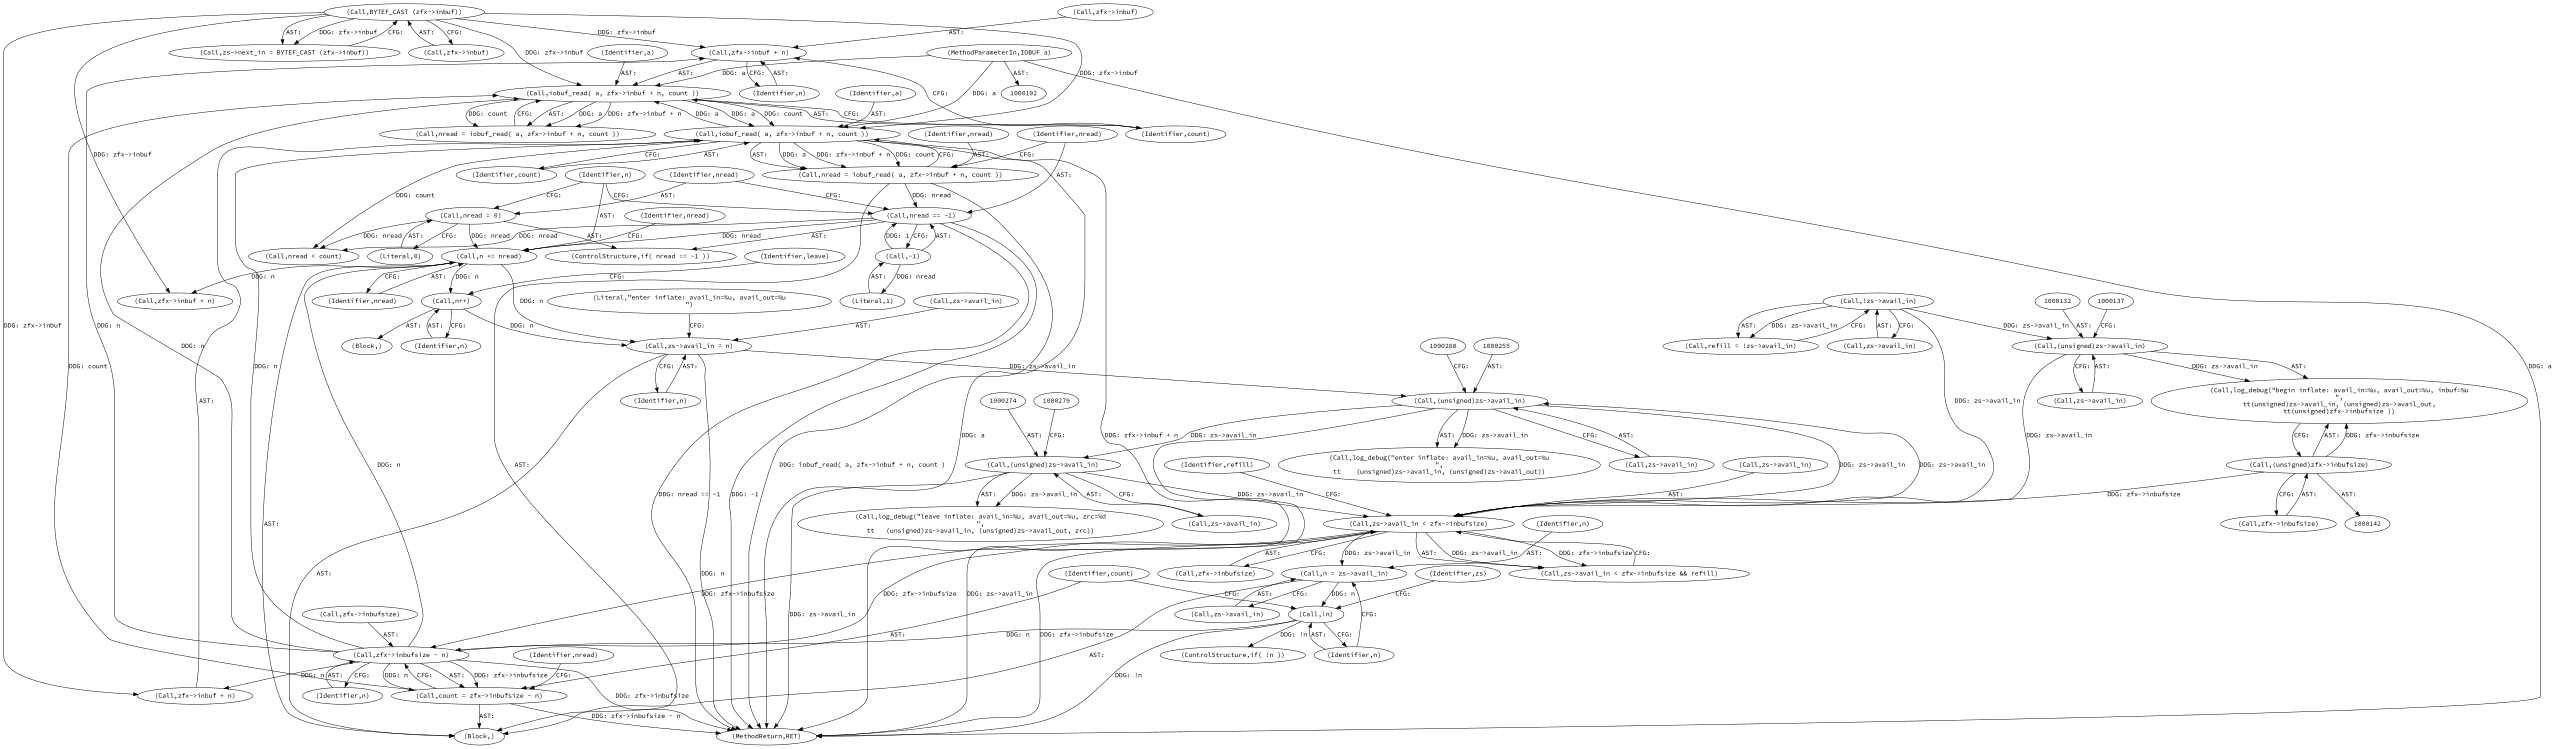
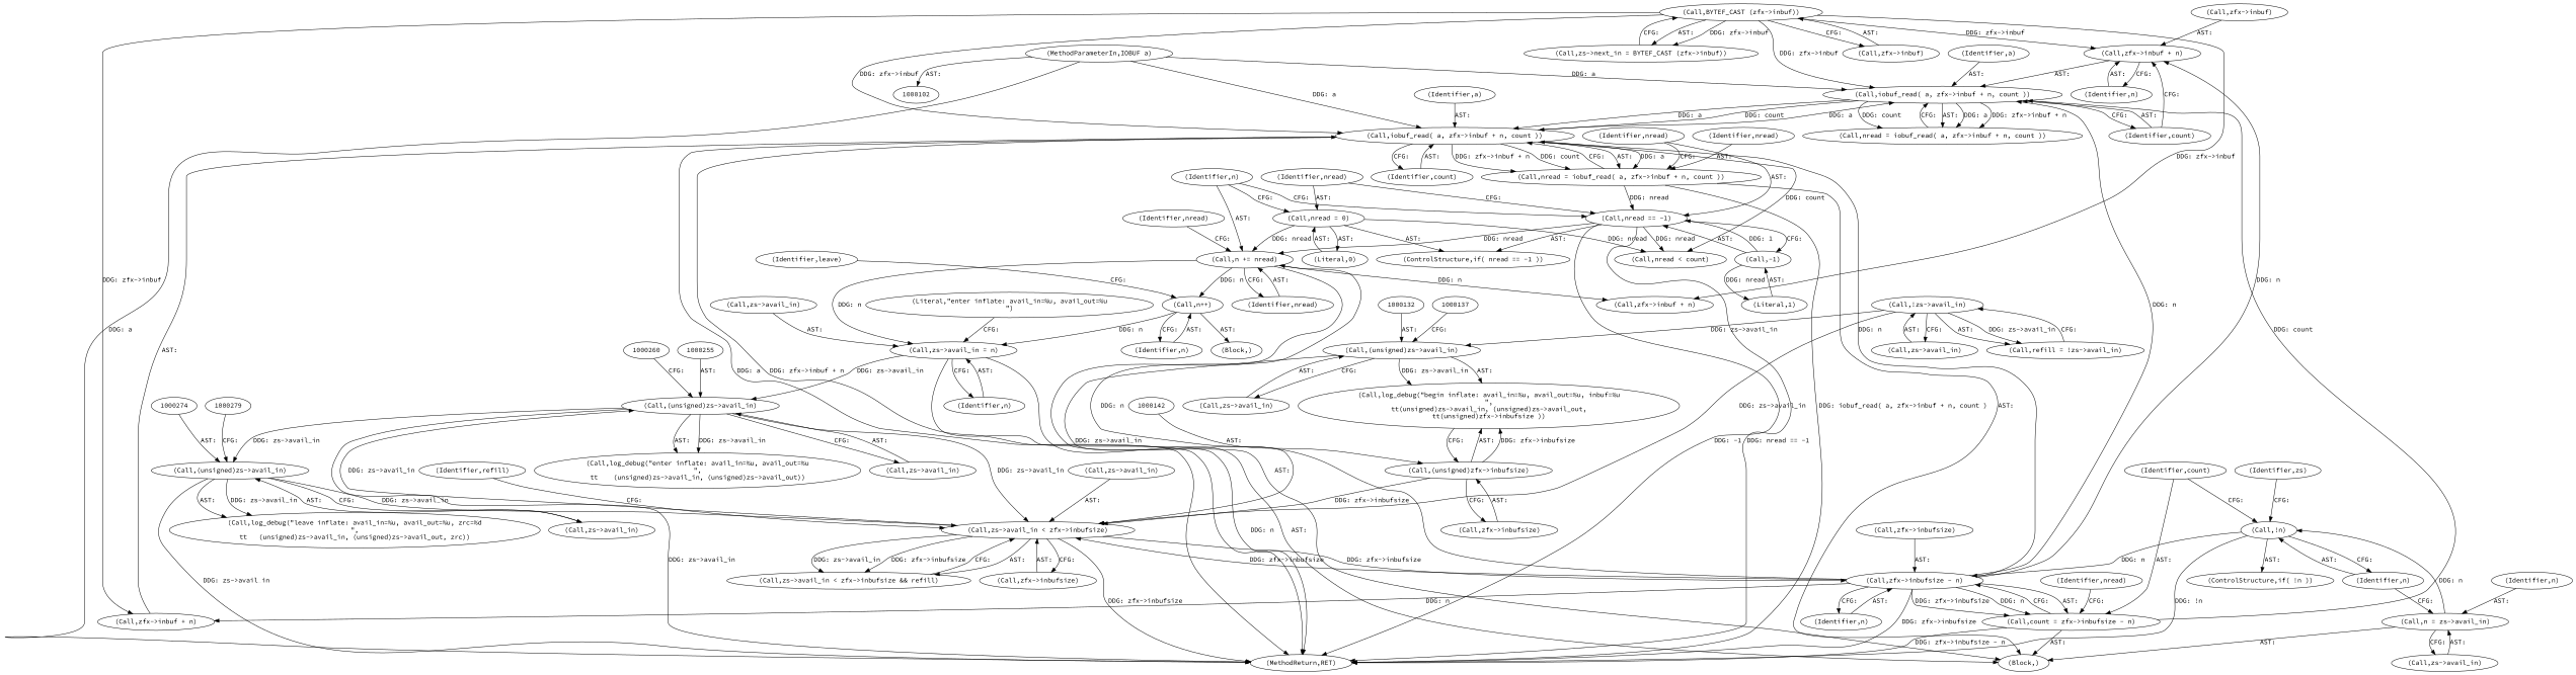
  digraph {
    fontname="Source Code Pro"
    node [fontname="Source Code Pro"]
    edge [fontname="Source Code Pro"]
    n1 [label="(Call,zfx->inbuf + n)"]
    n2 [label="(Call,iobuf_read( a, zfx->inbuf + n, count ))"]
    n3 [label="(Identifier,n)"]
    n4 [label="(Call,iobuf_read( a, zfx->inbuf + n, count ))"]
    n5 [label="(Identifier,count)"]
    n6 [label="(Call,nread = iobuf_read( a, zfx->inbuf + n, count ))"]
    n7 [label="(Call,BYTEF_CAST (zfx->inbuf))"]
    n8 [label="(Call,zs->next_in = BYTEF_CAST (zfx->inbuf))"]
    n9 [label="(Call,zfx->inbuf)"]
    n10 [label="(Call,zfx->inbuf + n)"]
    n11 [label="(Call,zfx->inbuf + n)"]
    n12 [label="(MethodReturn,RET)"]
    n13 [label="(Call,nread < count)"]
    n14 [label="(Call,nread = iobuf_read( a, zfx->inbuf + n, count ))"]
    n15 [label="(Identifier,count)"]
    n16 [label="(Call,zfx->inbufsize - n)"]
    n17 [label="(Call,zs->avail_in < zfx->inbufsize)"]
    n18 [label="(Call,n += nread)"]
    n19 [label="(Call,count = zfx->inbufsize - n)"]
    n20 [label="(Identifier,n)"]
    n21 [label="(Call,(unsigned)zs->avail_in)"]
    n22 [label="(Call,n = zs->avail_in)"]
    n23 [label="(Call,zs->avail_in < zfx->inbufsize && refill)"]
    n24 [label="(Call,zfx->inbufsize)"]
    n25 [label="(Call,zs->avail_in = n)"]
    n26 [label="(Block,)"]
    n27 [label="(Call,n++)"]
    n28 [label="(Identifier,nread)"]
    n29 [label="(Call,(unsigned)zs->avail_in)"]
    n30 [label="(Call,log_debug(\"enter inflate: avail_in=%u, avail_out=%u\n\",\n\t\t    (unsigned)zs->avail_in, (unsigned)zs->avail_out))"]
    n31 [label="(Call,zs->avail_in)"]
    n32 [label="(Call,!n)"]
    n33 [label="(Call,zs->avail_in)"]
    n34 [label="(Call,zs->avail_in)"]
    n35 [label="(Call,log_debug(\"leave inflate: avail_in=%u, avail_out=%u, zrc=%d\n\",\n\t\t   (unsigned)zs->avail_in, (unsigned)zs->avail_out, zrc))"]
    n36 [label="(Identifier,n)"]
    n37 [label="(Block,)"]
    n38 [label="(Identifier,n)"]
    n39 [label="(Call,nread = 0)"]
    n40 [label="(ControlStructure,if( nread == -1 ))"]
    n41 [label="(Literal,0)"]
    n42 [label="(Call,nread == -1)"]
    n43 [label="(Call,-1)"]
    n44 [label="(Literal,1)"]
    n45 [label="(MethodParameterIn,IOBUF a)"]
    1000102
    n47 [label="(Call,(unsigned)zs->avail_in)"]
    n48 [label="(Call,log_debug(\"begin inflate: avail_in=%u, avail_out=%u, inbuf=%u\n\",\n\t\t(unsigned)zs->avail_in, (unsigned)zs->avail_out,\n\t\t(unsigned)zfx->inbufsize ))"]
    n49 [label="(Call,zs->avail_in)"]
    n50 [label="(Call,(unsigned)zfx->inbufsize)"]
    n51 [label="(Call,!zs->avail_in)"]
    n52 [label="(Call,zs->avail_in)"]
    n53 [label="(Call,refill = !zs->avail_in)"]
    n54 [label="(Call,zfx->inbufsize)"]
    n55 [label="(ControlStructure,if( !n ))"]
    n56 [label="(Identifier,n)"]
    n57 [label="(Identifier,nread)"]
    n58 [label="(Identifier,n)"]
    n59 [label="(Literal,\"enter inflate: avail_in=%u, avail_out=%u\n\")"]
    n60 [label="(Identifier,nread)"]
    n61 [label="(Identifier,a)"]
    n62 [label="(Identifier,nread)"]
    n63 [label="(Identifier,leave)"]
    n64 [label="(Identifier,refill)"]
    n65 [label="(Identifier,count)"]
    n66 [label="(Call,zs->avail_in)"]
    n67 [label="(Call,zs->avail_in)"]
    n68 [label="(Call,zfx->inbuf)"]
    n69 [label="(Identifier,n)"]
    n70 [label="(Call,zfx->inbufsize)"]
    n71 [label="(Identifier,a)"]
    n72 [label="(Identifier,zs)"]
    n73 [label="(Identifier,nread)"]
    n74 [label="(Identifier,nread)"]
    1000274
    1000279
    1000255
    1000260
    1000132
    1000137
    1000142
    n1 -> n2 [label="AST: "]
    n1 -> n3 [label="CFG: "]
    n2 -> n4 [label="DDG: a"]
    n2 -> n4 [label="DDG: count"]
    n2 -> n5 [label="CFG: "]
    n2 -> n6 [label="AST: "]
    n2 -> n6 [label="DDG: a"]
    n2 -> n6 [label="DDG: zfx->inbuf + n"]
    n2 -> n6 [label="DDG: count"]
    n3 -> n1 [label="AST: "]
    n4 -> n2 [label="DDG: a"]
    n4 -> n12 [label="DDG: a"]
    n4 -> n12 [label="DDG: zfx->inbuf + n"]
    n4 -> n13 [label="DDG: count"]
    n4 -> n14 [label="AST: "]
    n4 -> n14 [label="DDG: a"]
    n4 -> n14 [label="DDG: zfx->inbuf + n"]
    n4 -> n14 [label="DDG: count"]
    n4 -> n15 [label="CFG: "]
    n5 -> n1 [label="CFG: "]
    n5 -> n2 [label="AST: "]
    n6 -> n2 [label="CFG: "]
    n7 -> n1 [label="DDG: zfx->inbuf"]
    n7 -> n2 [label="DDG: zfx->inbuf"]
    n7 -> n4 [label="DDG: zfx->inbuf"]
    n7 -> n8 [label="AST: "]
    n7 -> n8 [label="DDG: zfx->inbuf"]
    n7 -> n9 [label="CFG: "]
    n7 -> n10 [label="DDG: zfx->inbuf"]
    n7 -> n11 [label="DDG: zfx->inbuf"]
    n8 -> n7 [label="CFG: "]
    n9 -> n7 [label="AST: "]
    n11 -> n4 [label="AST: "]
    n14 -> n4 [label="CFG: "]
    n14 -> n12 [label="DDG: iobuf_read( a, zfx->inbuf + n, count )"]
    n14 -> n26 [label="AST: "]
    n14 -> n42 [label="DDG: nread"]
    n15 -> n4 [label="AST: "]
    n16 -> n1 [label="DDG: n"]
    n16 -> n2 [label="DDG: n"]
    n16 -> n4 [label="DDG: n"]
    n16 -> n11 [label="DDG: n"]
    n16 -> n12 [label="DDG: zfx->inbufsize"]
    n16 -> n17 [label="DDG: zfx->inbufsize"]
    n16 -> n18 [label="DDG: n"]
    n16 -> n19 [label="AST: "]
    n16 -> n19 [label="DDG: zfx->inbufsize"]
    n16 -> n19 [label="DDG: n"]
    n16 -> n20 [label="CFG: "]
    n17 -> n12 [label="DDG: zfx->inbufsize"]
    n17 -> n16 [label="DDG: zfx->inbufsize"]
    n17 -> n21 [label="DDG: zs->avail_in"]
-   n17 -> n22 [label="DDG: zs->avail_in"]
    n17 -> n23 [label="AST: "]
    n17 -> n23 [label="DDG: zs->avail_in"]
    n17 -> n23 [label="DDG: zfx->inbufsize"]
    n17 -> n24 [label="CFG: "]
    n18 -> n10 [label="DDG: n"]
    n18 -> n25 [label="DDG: n"]
    n18 -> n26 [label="AST: "]
    n18 -> n27 [label="DDG: n"]
    n18 -> n28 [label="CFG: "]
    n19 -> n2 [label="DDG: count"]
    n19 -> n12 [label="DDG: zfx->inbufsize - n"]
    n19 -> n16 [label="CFG: "]
    n19 -> n26 [label="AST: "]
    n20 -> n16 [label="AST: "]
    n21 -> n12 [label="DDG: zs->avail_in"]
    n21 -> n17 [label="DDG: zs->avail_in"]
    n21 -> n29 [label="DDG: zs->avail_in"]
    n21 -> n30 [label="AST: "]
    n21 -> n30 [label="DDG: zs->avail_in"]
    n21 -> n31 [label="CFG: "]
    n22 -> n26 [label="AST: "]
    n22 -> n32 [label="DDG: n"]
    n22 -> n33 [label="CFG: "]
    n23 -> n17 [label="CFG: "]
    n24 -> n17 [label="AST: "]
    n25 -> n12 [label="DDG: n"]
    n25 -> n21 [label="DDG: zs->avail_in"]
    n25 -> n26 [label="AST: "]
    n25 -> n36 [label="CFG: "]
    n27 -> n25 [label="DDG: n"]
    n27 -> n37 [label="AST: "]
    n27 -> n38 [label="CFG: "]
    n28 -> n18 [label="AST: "]
    n29 -> n12 [label="DDG: zs->avail_in"]
    n29 -> n17 [label="DDG: zs->avail_in"]
    n29 -> n34 [label="CFG: "]
    n29 -> n35 [label="AST: "]
    n29 -> n35 [label="DDG: zs->avail_in"]
    n31 -> n21 [label="AST: "]
    n32 -> n12 [label="DDG: !n"]
    n32 -> n16 [label="DDG: n"]
-   n32 -> n55 [label="DDG: !n"]
+   n32 -> n55 [label="AST: "]
    n32 -> n56 [label="CFG: "]
    n33 -> n22 [label="AST: "]
    n34 -> n29 [label="AST: "]
    n36 -> n25 [label="AST: "]
    n38 -> n27 [label="AST: "]
    n39 -> n13 [label="DDG: nread"]
    n39 -> n18 [label="DDG: nread"]
    n39 -> n40 [label="AST: "]
-   n39 -> n41 [label="CFG: "]
+   n39 -> n41 [label="AST: "]
    n41 -> n39 [label="AST: "]
    n42 -> n12 [label="DDG: nread == -1"]
    n42 -> n12 [label="DDG: -1"]
    n42 -> n13 [label="DDG: nread"]
    n42 -> n18 [label="DDG: nread"]
    n42 -> n40 [label="AST: "]
    n42 -> n43 [label="CFG: "]
    n43 -> n42 [label="AST: "]
    n43 -> n42 [label="DDG: 1"]
    n43 -> n44 [label="DDG: nread"]
    n44 -> n43 [label="AST: "]
    n45 -> n2 [label="DDG: a"]
    n45 -> n4 [label="DDG: a"]
    n45 -> n12 [label="DDG: a"]
    n45 -> 1000102 [label="AST: "]
    n47 -> n17 [label="DDG: zs->avail_in"]
    n47 -> n48 [label="AST: "]
    n47 -> n48 [label="DDG: zs->avail_in"]
    n47 -> n49 [label="CFG: "]
    n48 -> n50 [label="CFG: "]
    n49 -> n47 [label="AST: "]
    n50 -> n17 [label="DDG: zfx->inbufsize"]
    n50 -> n48 [label="AST: "]
    n50 -> n48 [label="DDG: zfx->inbufsize"]
    n50 -> n54 [label="CFG: "]
    n51 -> n17 [label="DDG: zs->avail_in"]
    n51 -> n47 [label="DDG: zs->avail_in"]
    n51 -> n52 [label="CFG: "]
    n51 -> n53 [label="AST: "]
    n51 -> n53 [label="DDG: zs->avail_in"]
    n52 -> n51 [label="AST: "]
    n53 -> n51 [label="CFG: "]
    n54 -> n50 [label="AST: "]
    n56 -> n22 [label="CFG: "]
    n56 -> n32 [label="AST: "]
    n57 -> n14 [label="CFG: "]
    n57 -> n42 [label="AST: "]
    n58 -> n22 [label="AST: "]
    n59 -> n25 [label="CFG: "]
    n60 -> n14 [label="AST: "]
    n61 -> n4 [label="AST: "]
    n62 -> n18 [label="CFG: "]
    n63 -> n27 [label="CFG: "]
    n64 -> n17 [label="CFG: "]
    n65 -> n19 [label="AST: "]
    n65 -> n32 [label="CFG: "]
    n66 -> n25 [label="AST: "]
    n67 -> n17 [label="AST: "]
    n68 -> n1 [label="AST: "]
    n69 -> n18 [label="AST: "]
    n69 -> n39 [label="CFG: "]
    n69 -> n42 [label="CFG: "]
    n70 -> n16 [label="AST: "]
    n71 -> n2 [label="AST: "]
    n72 -> n32 [label="CFG: "]
    n73 -> n19 [label="CFG: "]
    n74 -> n39 [label="AST: "]
    n74 -> n42 [label="CFG: "]
    1000274 -> n29 [label="AST: "]
    1000279 -> n29 [label="CFG: "]
    1000255 -> n21 [label="AST: "]
    1000260 -> n21 [label="CFG: "]
    1000132 -> n47 [label="AST: "]
    1000137 -> n47 [label="CFG: "]
-   n50 -> 1000142 [label="AST: "]
+   1000142 -> n50 [label="AST: "]
  }
